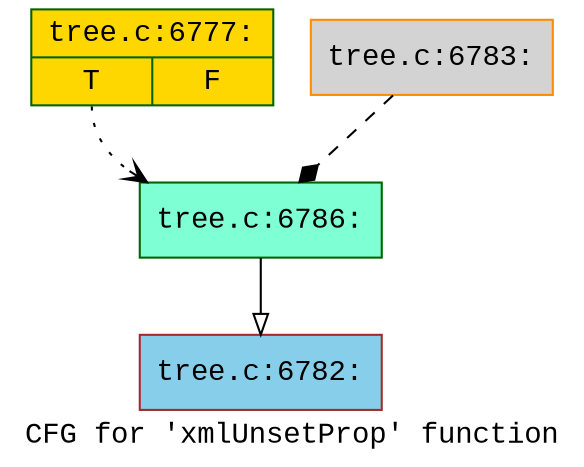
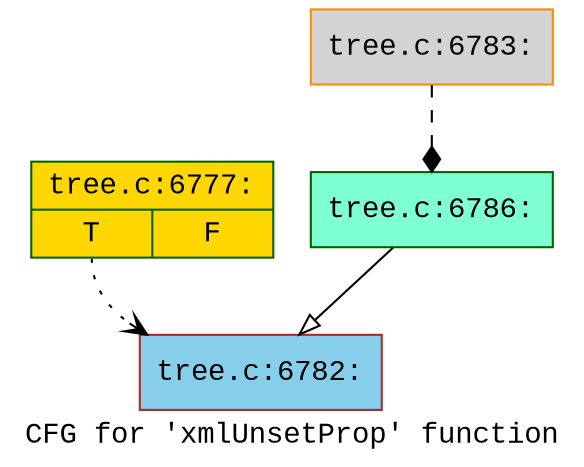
  digraph {
    fontname="Liberation Mono"
    label="CFG for 'xmlUnsetProp' function"
    node [color=darkgreen fontname="Liberation Mono" shape=record style=filled]
    edge [fontname="Liberation Mono"]
    n1 [fillcolor=gold label="{tree.c:6777:|{<s0>T|<s1>F}}"]
    n2 [color=brown fillcolor=skyblue label="{tree.c:6782:}"]
    n3 [color=darkorange fillcolor=lightgrey label="{tree.c:6783:}"]
    n4 [fillcolor=aquamarine label="{tree.c:6786:}"]
-   n1 -> n4 [arrowhead=vee style=dotted tailport=s0]
+   n1 -> n2 [arrowhead=vee style=dotted tailport=s0]
    n3 -> n4 [arrowhead=diamond style=dashed]
    n4 -> n2 [arrowhead=onormal style=solid]
  }
